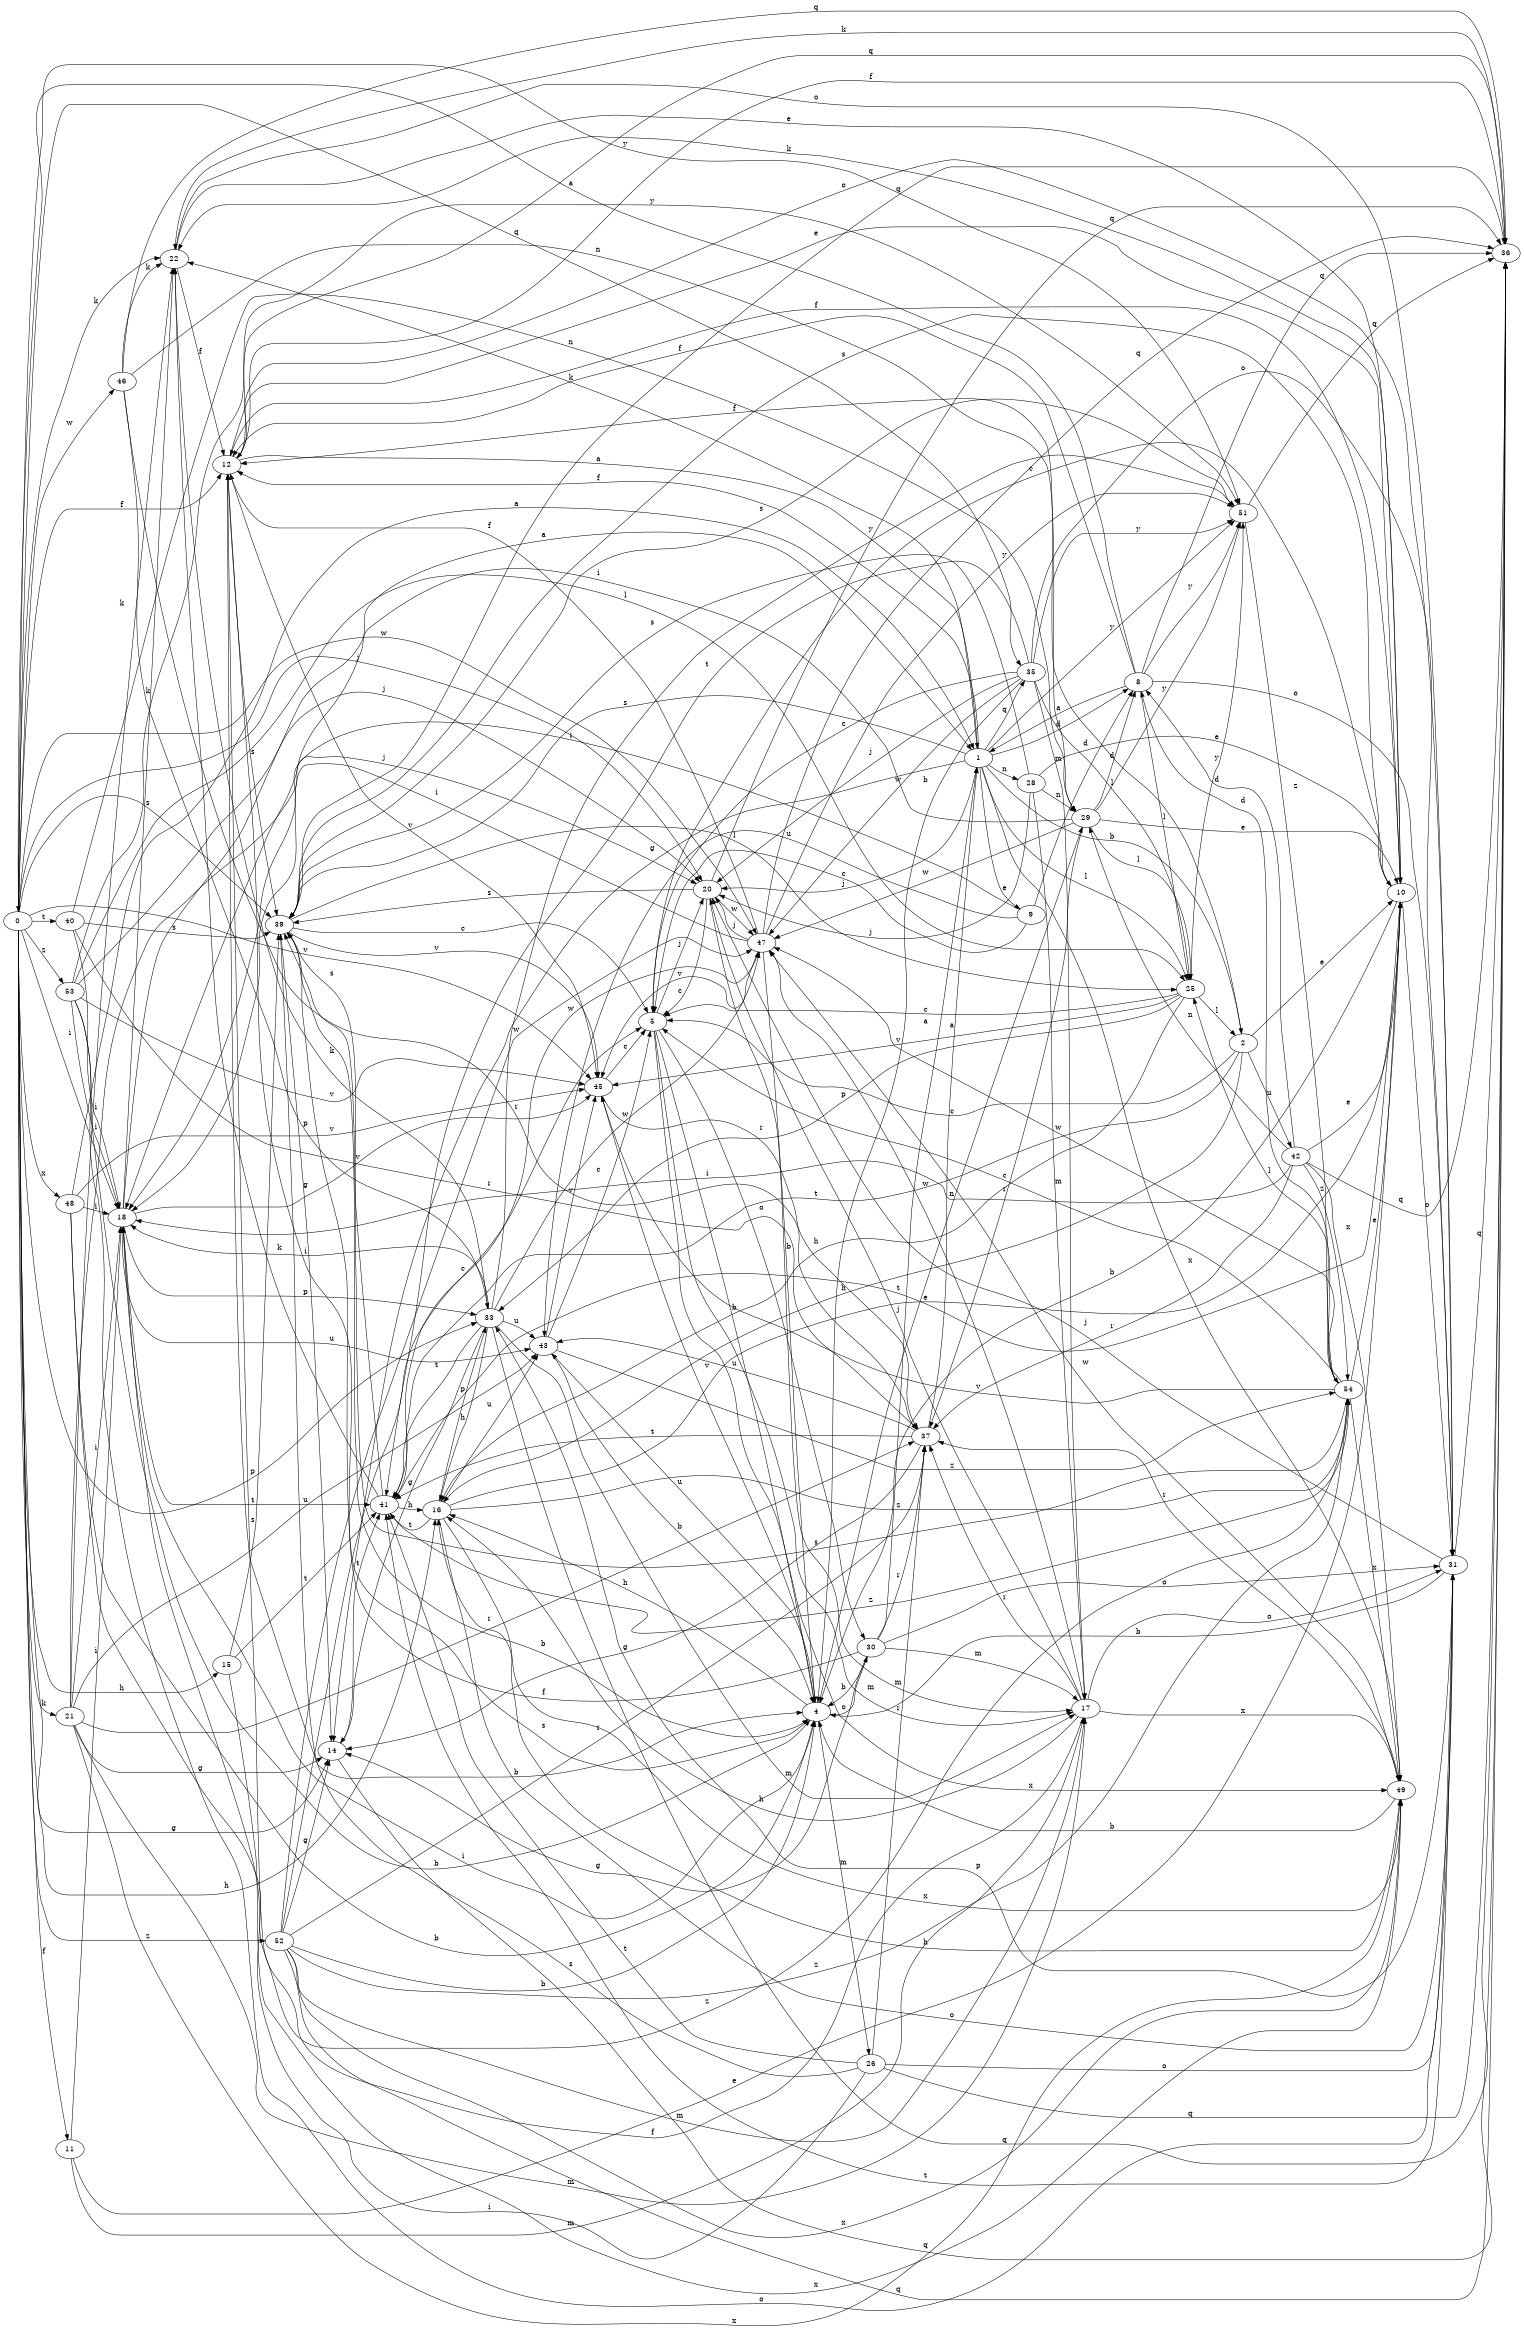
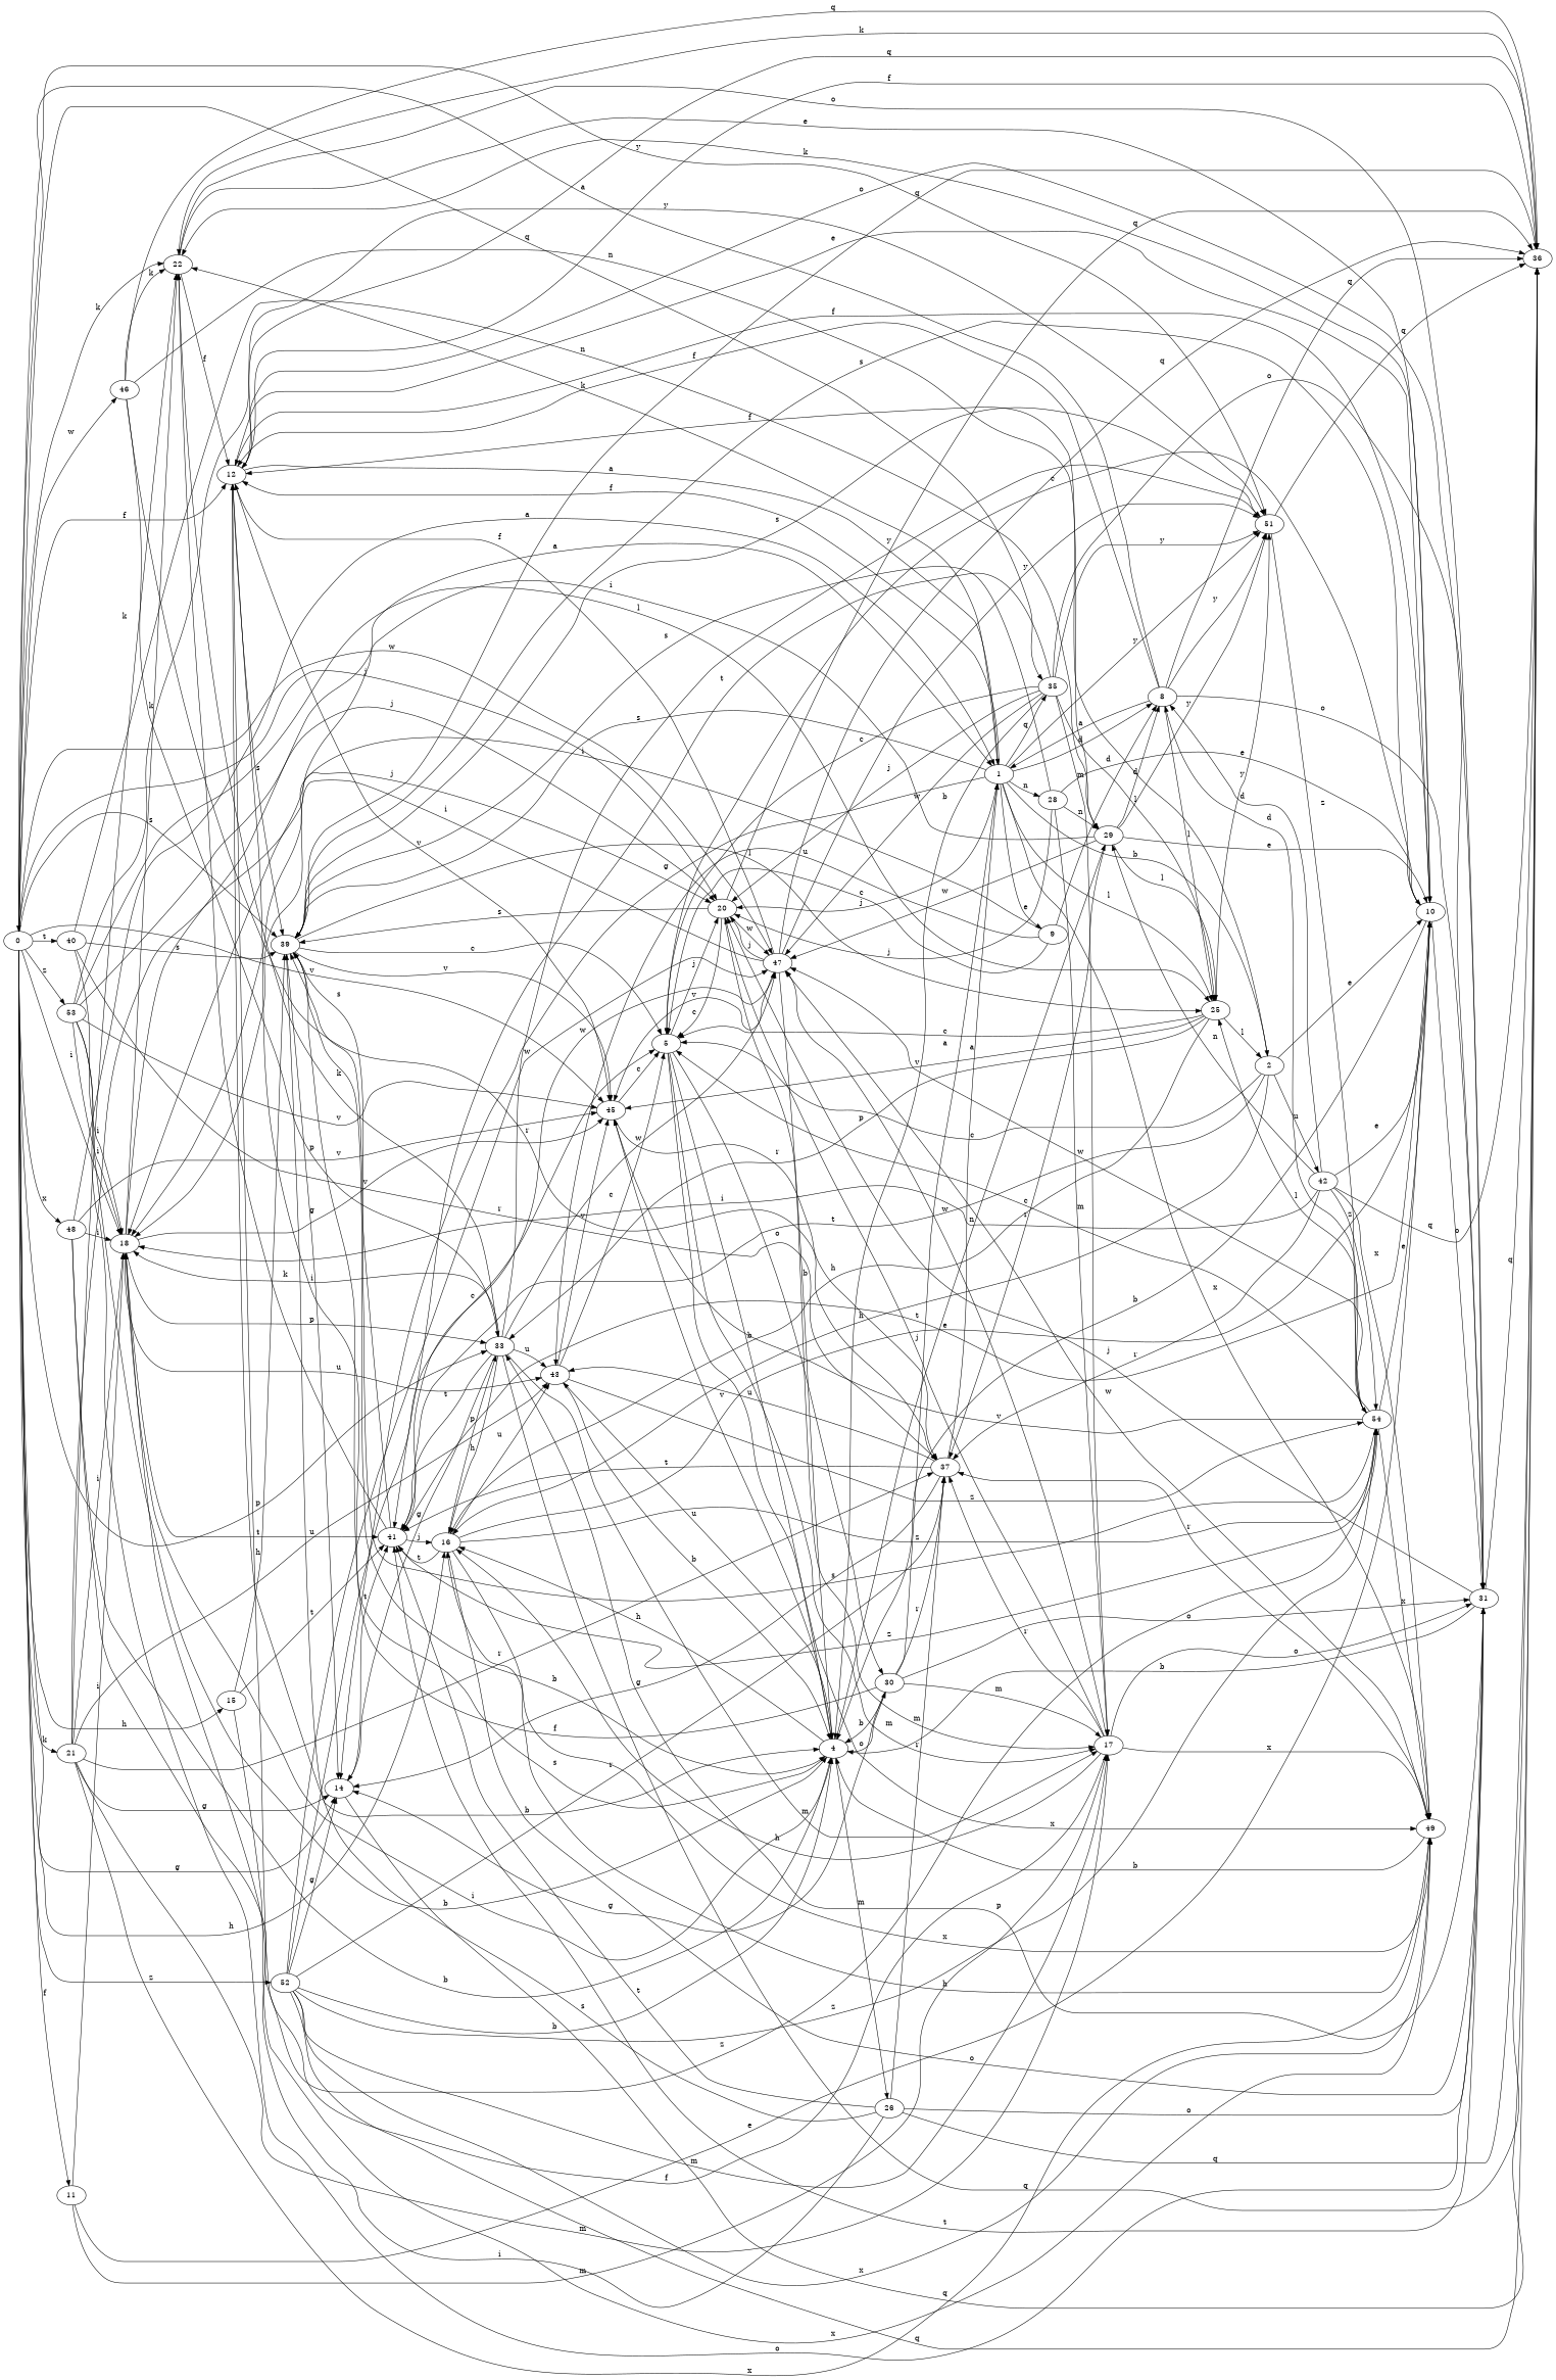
  strict digraph {
    rankdir=LR
    0
    11
    12
    14
    15
    16
    18
    20
    21
    22
    33
    35
    39
    40
    45
    46
    47
    48
    51
    52
    53
    10
    n23 [label=17]
    1
    4
    31
    36
    41
    49
    43
    54
    5
    37
    25
    29
    2
    8
    9
    28
    42
    30
    26
    0 -> 11 [label=f]
    0 -> 12 [label=f]
    0 -> 14 [label=g]
    0 -> 15 [label=h]
    0 -> 16 [label=h]
    0 -> 18 [label=i]
    0 -> 20 [label=j]
    0 -> 21 [label=k]
    0 -> 22 [label=k]
    0 -> 33 [label=p]
    0 -> 35 [label=q]
    0 -> 39 [label=s]
    0 -> 40 [label=t]
    0 -> 45 [label=v]
    0 -> 46 [label=w]
    0 -> 47 [label=w]
    0 -> 48 [label=x]
    0 -> 51 [label=y]
    0 -> 52 [label=z]
    0 -> 53 [label=z]
    11 -> 18 [label=i]
    11 -> 10 [label=e]
    11 -> n23 [label=m]
    12 -> 39 [label=s]
    12 -> 45 [label=v]
    12 -> 10 [label=e]
    12 -> 1 [label=a]
    12 -> 4 [label=b]
    12 -> 31 [label=o]
    12 -> 36 [label=q]
    14 -> 36 [label=q]
    14 -> 41 [label=t]
-   15 -> 39 [label=s]
+   15 -> 39 [label=h]
    15 -> 41 [label=t]
    15 -> 49 [label=x]
    16 -> 33 [label=p]
    16 -> 10 [label=e]
    16 -> 31 [label=o]
    16 -> 41 [label=t]
    16 -> 49 [label=x]
    16 -> 43 [label=u]
    16 -> 54 [label=z]
    18 -> 22 [label=k]
    18 -> 33 [label=p]
    18 -> 45 [label=v]
    18 -> 1 [label=a]
    18 -> 41 [label=t]
    18 -> 43 [label=u]
    20 -> 39 [label=s]
    20 -> 47 [label=w]
    20 -> n23 [label=m]
    20 -> 36 [label=q]
    20 -> 5 [label=c]
    21 -> 14 [label=g]
    21 -> 18 [label=i]
    21 -> 20 [label=j]
    21 -> 22 [label=k]
    21 -> n23 [label=m]
    21 -> 49 [label=x]
    21 -> 43 [label=u]
    21 -> 37 [label=r]
    22 -> 12 [label=f]
    22 -> 10 [label=e]
    22 -> 31 [label=o]
    33 -> 14 [label=g]
    33 -> 16 [label=h]
    33 -> 18 [label=i]
    33 -> 22 [label=k]
    33 -> 47 [label=w]
    33 -> 51 [label=y]
    33 -> n23 [label=m]
    33 -> 36 [label=q]
    33 -> 41 [label=t]
    33 -> 43 [label=u]
    35 -> 20 [label=j]
    35 -> 47 [label=w]
    35 -> 51 [label=y]
    35 -> n23 [label=m]
    35 -> 4 [label=b]
    35 -> 31 [label=o]
    35 -> 41 [label=t]
    35 -> 5 [label=c]
    35 -> 25 [label=l]
    39 -> 14 [label=g]
    39 -> 45 [label=v]
    39 -> 4 [label=b]
    39 -> 36 [label=q]
    39 -> 5 [label=c]
    39 -> 25 [label=l]
    40 -> 18 [label=i]
    40 -> 39 [label=s]
    40 -> 37 [label=r]
    40 -> 29 [label=n]
    45 -> 5 [label=c]
    45 -> 37 [label=r]
    46 -> 22 [label=k]
    46 -> 33 [label=p]
    46 -> 36 [label=q]
    46 -> 37 [label=r]
    46 -> 29 [label=n]
    47 -> 12 [label=f]
    47 -> 18 [label=i]
    47 -> 20 [label=j]
    47 -> 45 [label=v]
    47 -> 51 [label=y]
    47 -> 4 [label=b]
    47 -> 36 [label=q]
    48 -> 18 [label=i]
    48 -> 45 [label=v]
    48 -> 1 [label=a]
    48 -> 4 [label=b]
    48 -> 54 [label=z]
    51 -> 39 [label=s]
    51 -> 36 [label=q]
    51 -> 54 [label=z]
    52 -> 14 [label=g]
    52 -> 47 [label=w]
    52 -> n23 [label=m]
    52 -> 4 [label=b]
    52 -> 36 [label=q]
    52 -> 49 [label=x]
    52 -> 54 [label=z]
    52 -> 5 [label=c]
    52 -> 37 [label=r]
    53 -> 18 [label=i]
    53 -> 20 [label=j]
    53 -> 45 [label=v]
    53 -> 51 [label=y]
    53 -> 4 [label=b]
    53 -> 31 [label=o]
    53 -> 25 [label=l]
    10 -> 12 [label=f]
    10 -> 22 [label=k]
    10 -> 39 [label=s]
    10 -> 4 [label=b]
    10 -> 31 [label=o]
    10 -> 41 [label=t]
    10 -> 5 [label=c]
    n23 -> 12 [label=f]
    n23 -> 16 [label=h]
    n23 -> 20 [label=j]
    n23 -> 47 [label=w]
    n23 -> 31 [label=o]
    n23 -> 49 [label=x]
    n23 -> 37 [label=r]
    1 -> 12 [label=f]
    1 -> 14 [label=g]
    1 -> 20 [label=j]
    1 -> 22 [label=k]
    1 -> 35 [label=q]
    1 -> 39 [label=s]
    1 -> 51 [label=y]
    1 -> 49 [label=x]
    1 -> 25 [label=l]
    1 -> 2 [label=b]
    1 -> 8 [label=d]
    1 -> 9 [label=e]
    1 -> 28 [label=n]
    4 -> 16 [label=h]
    4 -> 18 [label=i]
    4 -> 39 [label=s]
    4 -> 45 [label=v]
    4 -> 43 [label=u]
    4 -> 29 [label=n]
    4 -> 30 [label=o]
    4 -> 26 [label=m]
    31 -> 20 [label=j]
    31 -> 33 [label=p]
    31 -> 4 [label=b]
    31 -> 36 [label=q]
    31 -> 41 [label=t]
    36 -> 12 [label=f]
    36 -> 22 [label=k]
-   41 -> 16 [label=h]
+   41 -> 16 [label=j]
    41 -> 22 [label=k]
    41 -> 39 [label=s]
    41 -> 47 [label=w]
    41 -> 54 [label=z]
    49 -> 16 [label=h]
    49 -> 47 [label=w]
    49 -> 4 [label=b]
    49 -> 37 [label=r]
    43 -> 45 [label=v]
    43 -> 4 [label=b]
    43 -> 54 [label=z]
    43 -> 5 [label=c]
    54 -> 39 [label=s]
    54 -> 45 [label=v]
    54 -> 47 [label=w]
    54 -> 10 [label=e]
    54 -> 49 [label=x]
    54 -> 5 [label=c]
    54 -> 25 [label=l]
    54 -> 8 [label=d]
    5 -> 20 [label=j]
    5 -> n23 [label=m]
    5 -> 4 [label=b]
    5 -> 49 [label=x]
    5 -> 30 [label=o]
    37 -> 14 [label=g]
    37 -> 1 [label=a]
    37 -> 41 [label=t]
    37 -> 43 [label=u]
    25 -> 16 [label=h]
    25 -> 33 [label=p]
    25 -> 45 [label=v]
    25 -> 51 [label=y]
    25 -> 5 [label=c]
    25 -> 2 [label=l]
    29 -> 18 [label=i]
    29 -> 47 [label=w]
    29 -> 51 [label=y]
    29 -> 10 [label=e]
    29 -> 37 [label=r]
    29 -> 25 [label=l]
    29 -> 8 [label=d]
    2 -> 12 [label=f]
    2 -> 16 [label=h]
    2 -> 10 [label=e]
    2 -> 41 [label=t]
    2 -> 5 [label=c]
    2 -> 42 [label=u]
    8 -> 0 [label=a]
    8 -> 12 [label=f]
    8 -> 51 [label=y]
    8 -> 1 [label=a]
    8 -> 31 [label=o]
    8 -> 36 [label=q]
    8 -> 25 [label=l]
    9 -> 18 [label=i]
    9 -> 43 [label=u]
    9 -> 5 [label=c]
    9 -> 8 [label=d]
    28 -> 20 [label=j]
    28 -> 39 [label=s]
    28 -> 10 [label=e]
    28 -> n23 [label=m]
    28 -> 29 [label=n]
    42 -> 18 [label=i]
    42 -> 10 [label=e]
    42 -> 36 [label=q]
    42 -> 49 [label=x]
    42 -> 54 [label=z]
    42 -> 37 [label=r]
    42 -> 29 [label=n]
    42 -> 8 [label=d]
    30 -> 12 [label=f]
    30 -> 14 [label=g]
    30 -> n23 [label=m]
    30 -> 1 [label=a]
    30 -> 4 [label=b]
    30 -> 31 [label=o]
    30 -> 37 [label=r]
    26 -> 18 [label=i]
    26 -> 39 [label=s]
    26 -> 31 [label=o]
    26 -> 36 [label=q]
    26 -> 41 [label=t]
    26 -> 37 [label=r]
  }
